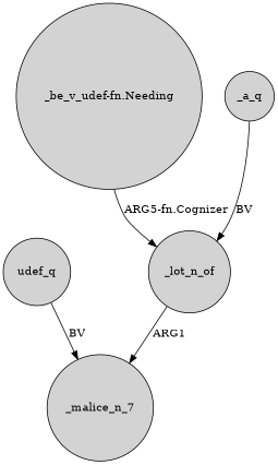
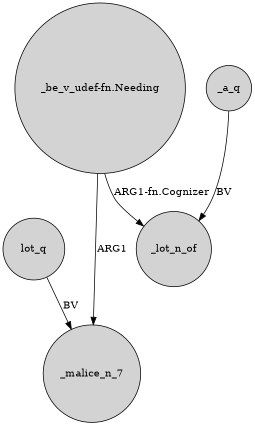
  digraph {
    node [shape=circle style=filled]
    n1 [label=_malice_n_7]
-   udef_q
+   udef_q [label=lot_q]
    _lot_n_of
    n4 [label="_be_v_udef-fn.Needing"]
    _a_q
    udef_q -> n1 [label=BV]
-   _lot_n_of -> n1 [label=ARG1]
-   n4 -> _lot_n_of [label="ARG5-fn.Cognizer"]
+   n4 -> n1 [label=ARG1]
+   n4 -> _lot_n_of [label="ARG1-fn.Cognizer"]
    _a_q -> _lot_n_of [label=BV]
  }
